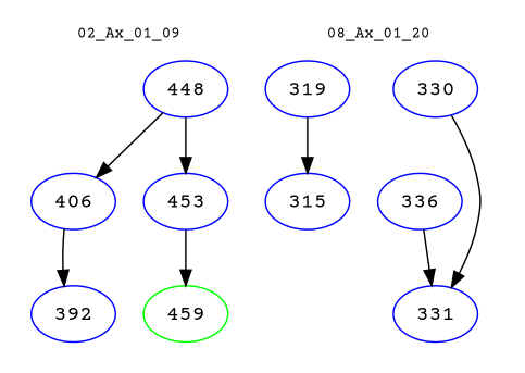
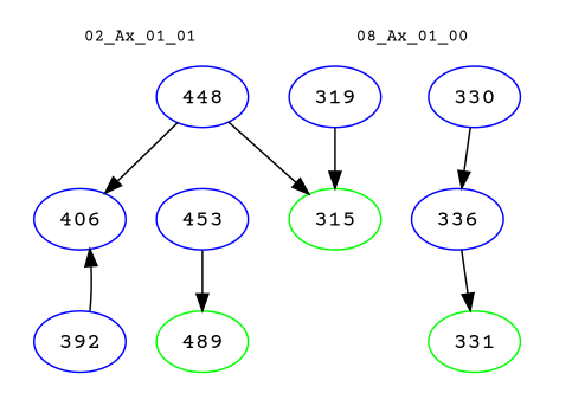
  digraph {
    fontname="Courier Prime"
    node [color=blue fontname="Courier Prime"]
    edge [color=black fontname="Courier Prime"]
    n1 [label=448]
    n2 [label=406]
    n3 [label=453]
    n4 [label=392]
-   n5 [color=green label=459]
+   n5 [color=green label=489]
    n6 [label=330]
    n7 [label=319]
    n8 [label=336]
-   n9 [label=315]
-   n10 [label=331]
+   n9 [color=green label=315]
+   n10 [color=green label=331]
    subgraph cluster_1 {
      color=white
      fontsize=10
-     label="02_Ax_01_09"
+     label="02_Ax_01_01"
      n1
      n2
      n3
      n4
      n5
    }
    subgraph cluster_2 {
      color=white
      fontsize=10
-     label="08_Ax_01_20"
+     label="08_Ax_01_00"
      n6
      n7
      n8
      n9
      n10
    }
    n1 -> n2
-   n1 -> n3
-   n2 -> n4
+   n1 -> n9
+   n4 -> n2
    n3 -> n5
-   n6 -> n10
+   n6 -> n8
    n7 -> n9
    n8 -> n10
  }
